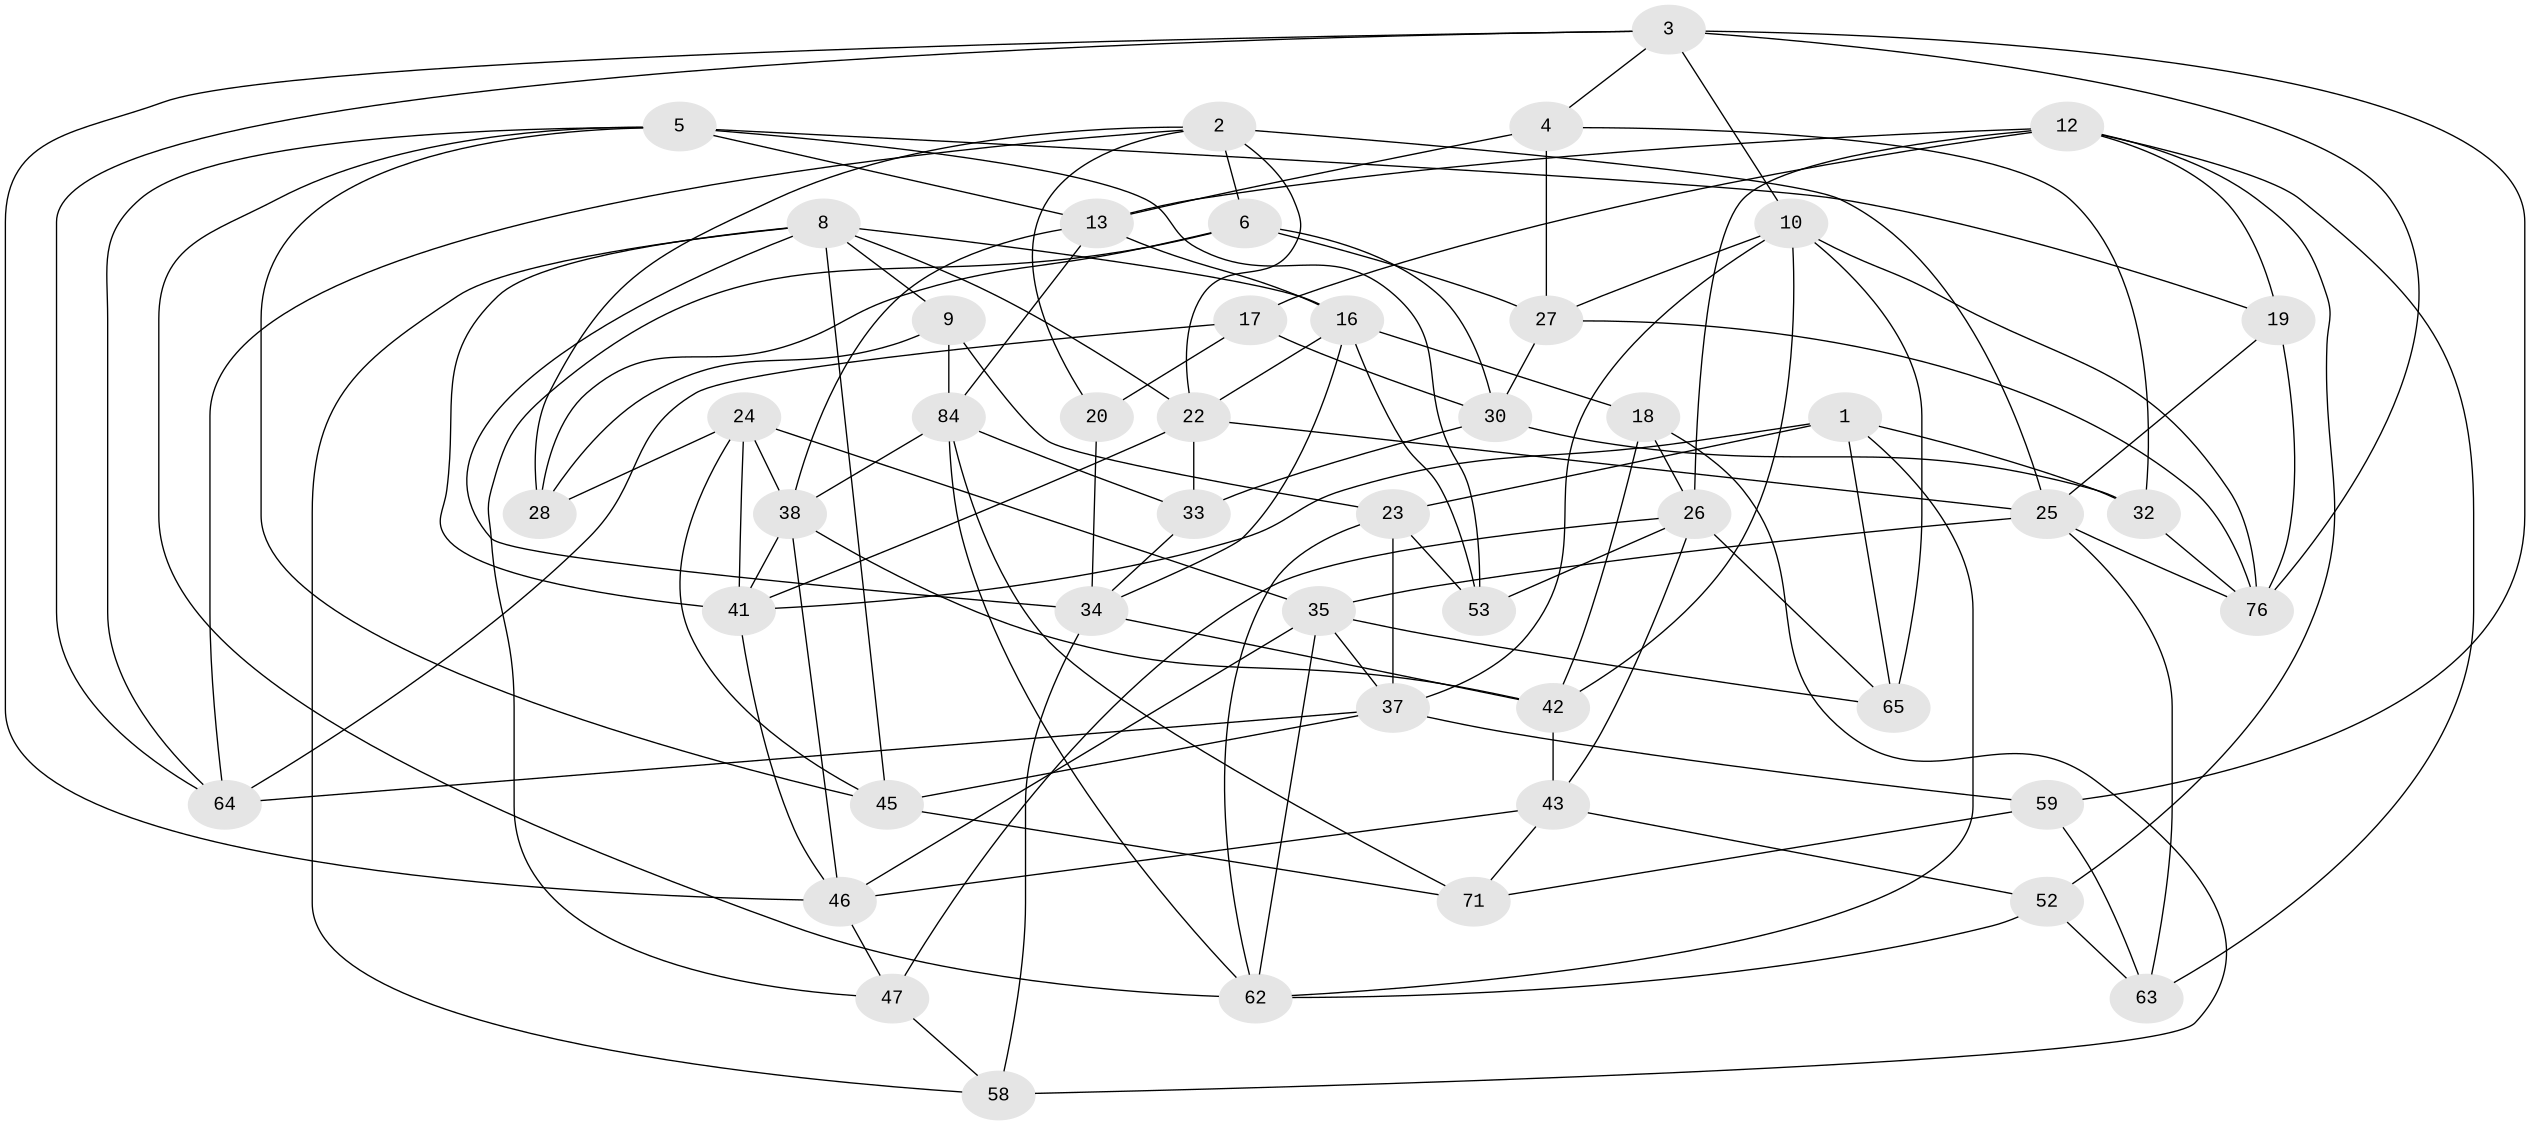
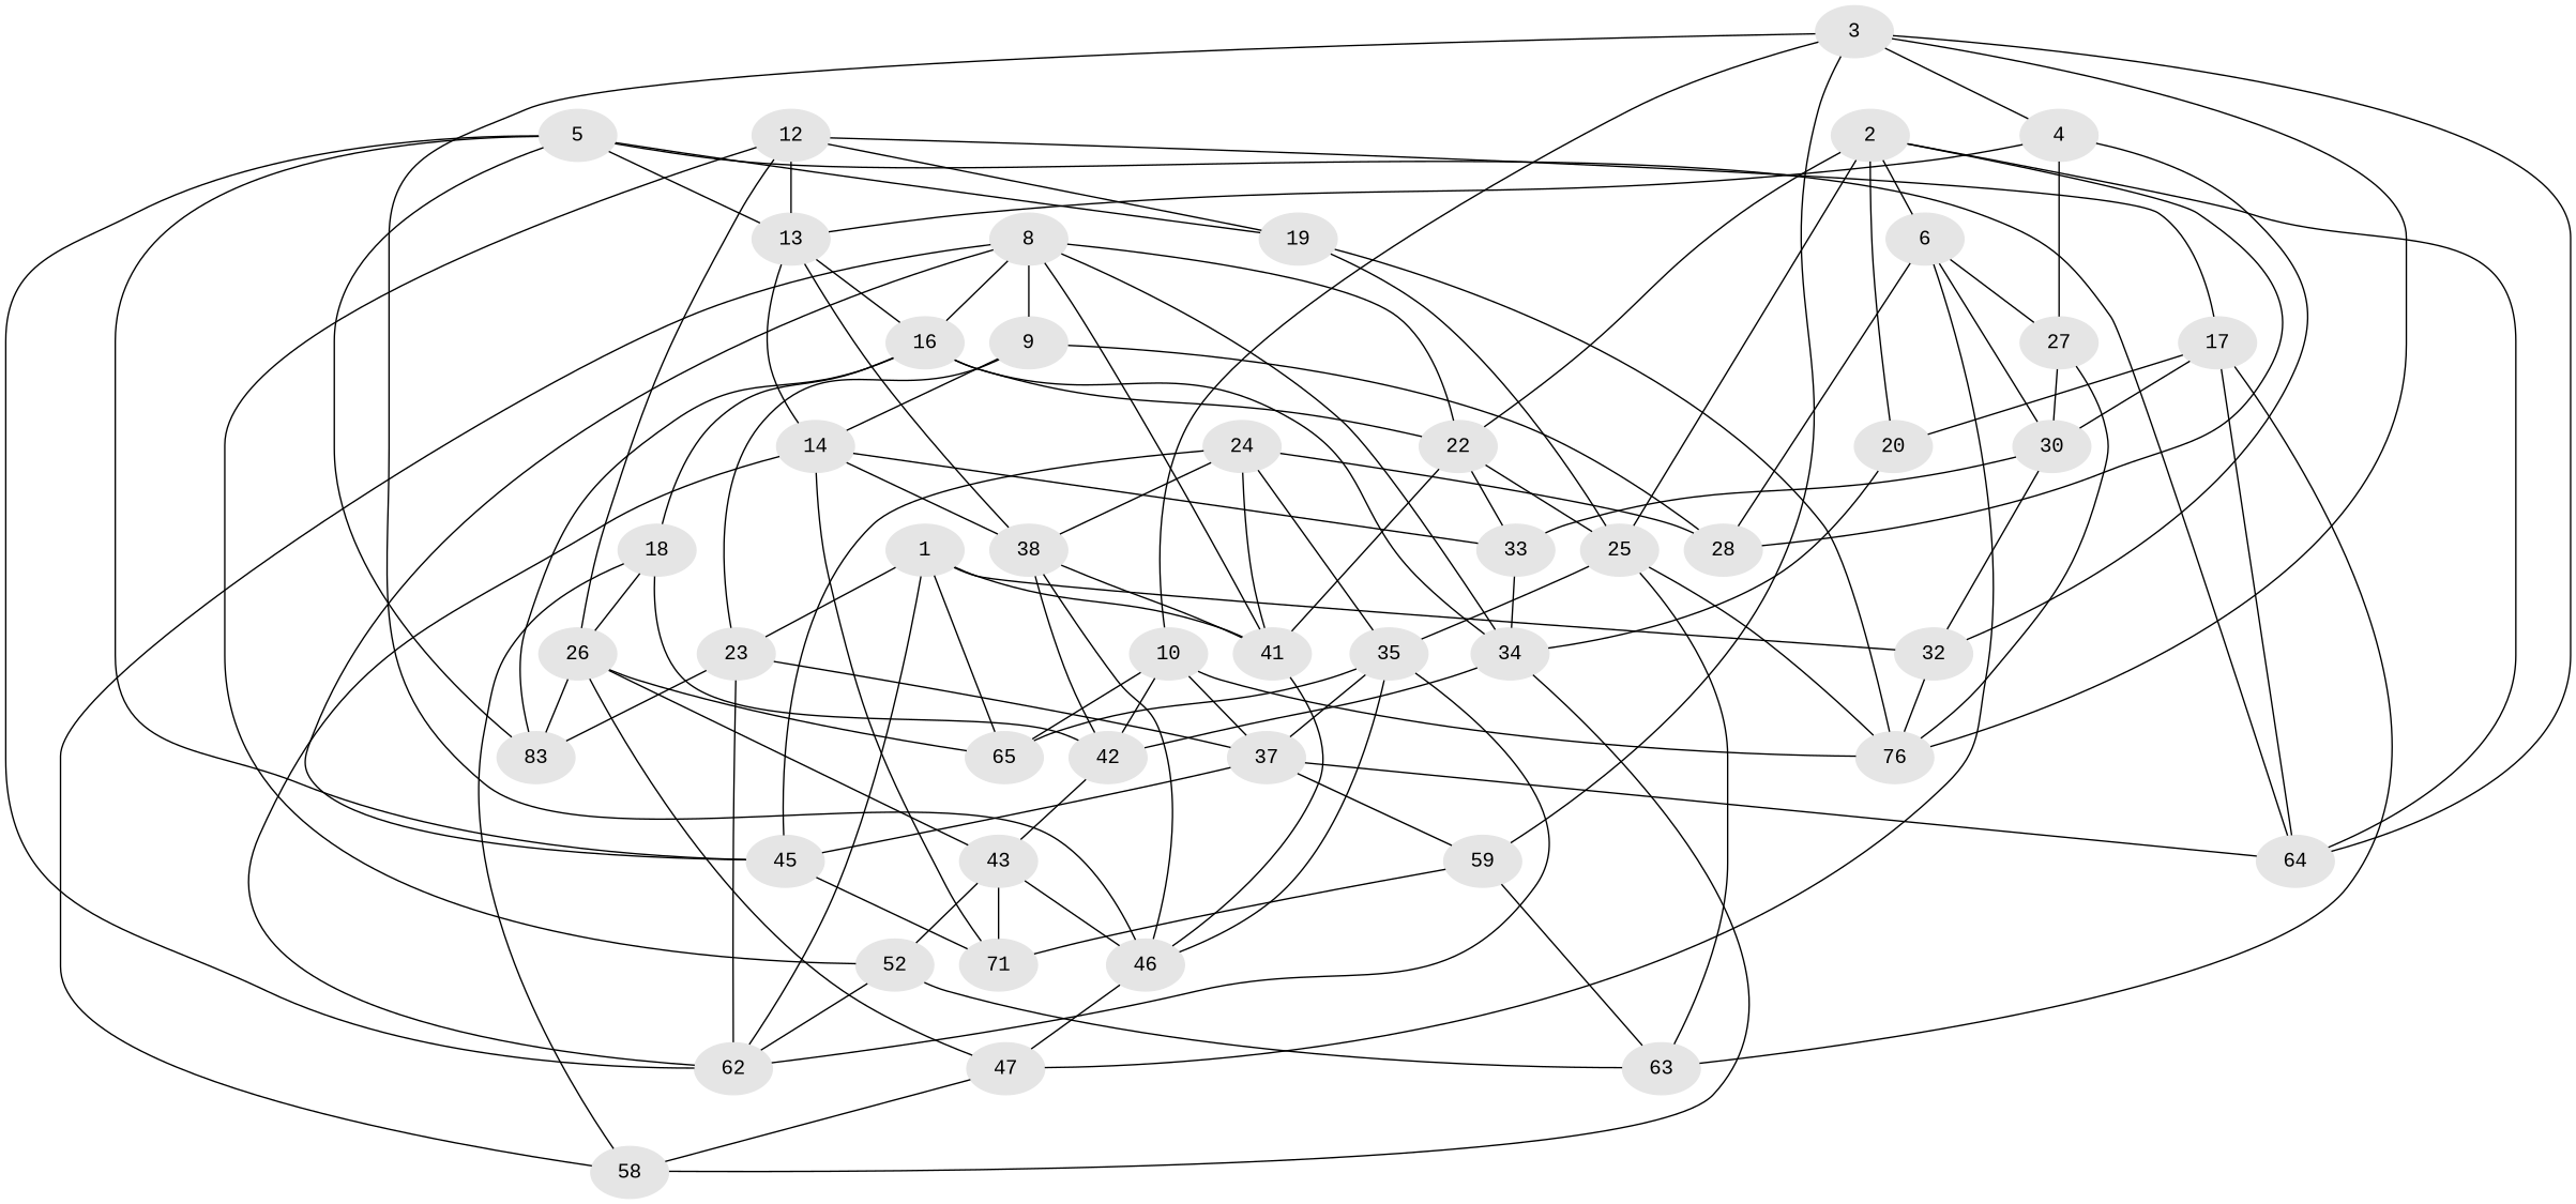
  graph {
    fontname="Liberation Mono"
    node [color=gray90 fontname="Liberation Mono" style=filled]
    edge [fontname="Liberation Mono"]
    1 [super="+29"]
    23 [super="+36"]
    32
    41 [super="+57"]
    62 [super="+78"]
    65
-   53 [super="+60"]
+   53 [super="+60" label=83]
    37 [super="+54"]
    76 [super="+79"]
    46 [super="+66"]
    2 [super="+77"]
    6 [super="+7"]
    20
    22 [super="+48"]
    25 [super="+67"]
    28
    64 [super="+70"]
    27 [super="+68"]
    30 [super="+61"]
    47
    34 [super="+50"]
    33
    63
    35 [super="+49"]
    3 [super="+11"]
    4 [super="+39"]
    10 [super="+15"]
    59
    13 [super="+75"]
    42 [super="+56"]
    n31 [label=71]
    16 [super="+69"]
-   14 [super="+21" label=84]
+   14 [super="+21"]
    38 [super="+73"]
    5 [super="+74"]
    19
    45 [super="+51"]
    58
    8 [super="+44"]
    9
    18
    43 [super="+55"]
    12 [super="+31"]
    17 [super="+40"]
    26 [super="+71"]
    52
    24 [super="+80"]
    1 -- 23 [weight=2]
    1 -- 32
    1 -- 41
    1 -- 62
    1 -- 65
    23 -- 62
    23 -- 53
    23 -- 37
    32 -- 76
    41 -- 46
    37 -- 64
    37 -- 59
    37 -- 45
    46 -- 47
    2 -- 6
    2 -- 20
    2 -- 22
    2 -- 25
    2 -- 28
    2 -- 64
    6 -- 28
    6 -- 27
    6 -- 30
    6 -- 47
    20 -- 34
    22 -- 41
    22 -- 25
    22 -- 33
    25 -- 76
    25 -- 63
    25 -- 35
    27 -- 76
    27 -- 30
    30 -- 32
    30 -- 33
    47 -- 58
    34 -- 42
    34 -- 58
    33 -- 34
    35 -- 62
    35 -- 65
    35 -- 37
    35 -- 46
    3 -- 76
    3 -- 46
    3 -- 64
    3 -- 4
    3 -- 10
    3 -- 59
    4 -- 32
    4 -- 27 [weight=2]
    4 -- 13
    10 -- 65
    10 -- 37
    10 -- 76
-   10 -- 27
    10 -- 42
    59 -- 63
    59 -- n31
    13 -- 16
    13 -- 14
    13 -- 38
    42 -- 43 [weight=2]
    16 -- 53
    16 -- 22
    16 -- 34
    16 -- 18
    14 -- 62
    14 -- 33
    14 -- n31
    14 -- 38
    38 -- 41
    38 -- 46
    38 -- 42
    5 -- 62
    5 -- 53
    5 -- 64
    5 -- 13
    5 -- 19
    5 -- 45
    19 -- 76
    19 -- 25
    45 -- n31
    8 -- 41
    8 -- 22
    8 -- 34
    8 -- 16
    8 -- 45
    8 -- 58
    8 -- 9
    9 -- 23
    9 -- 28
    9 -- 14
    18 -- 42
    18 -- 58
    18 -- 26
    43 -- 46
    43 -- n31
    43 -- 52
    12 -- 13
    12 -- 19
    12 -- 17
    12 -- 26
    12 -- 52
    17 -- 20
    17 -- 64 [weight=2]
    17 -- 30
-   12 -- 63
+   17 -- 63
    26 -- 65
    26 -- 53
    26 -- 47
    26 -- 43
    52 -- 62
    52 -- 63
    24 -- 41
    24 -- 28
    24 -- 35
    24 -- 38
    24 -- 45 [weight=2]
  }
